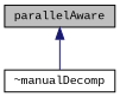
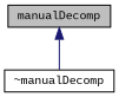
  digraph {
    rankdir=TB
    fontname="Liberation Mono"
    node [color=black fontname="Liberation Mono" fontsize=10 shape=record]
-   n1 [fillcolor=grey75 fontcolor=black height=0.2 label=parallelAware style=filled width=0.4]
+   n1 [fillcolor=grey75 fontcolor=black height=0.2 label=manualDecomp style=filled width=0.4]
    n2 [height=0.2 label="~manualDecomp" width=0.4]
    n1 -> n2 [color=midnightblue dir=back fontname="Liberation Mono" fontsize=10 labelfontname=Helvetica labelfontsize=10 style=solid]
  }
